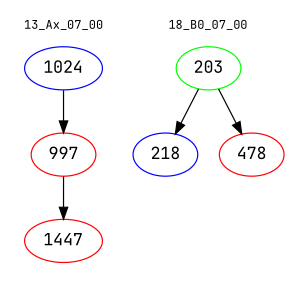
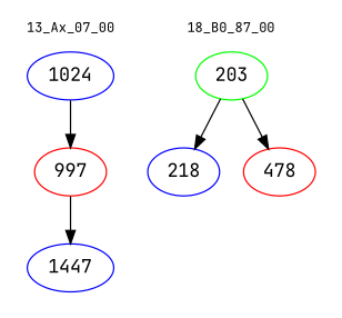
  digraph {
    fontname="JetBrains Mono"
    node [color=red fontname="JetBrains Mono"]
    edge [color=black fontname="JetBrains Mono"]
    n1 [label=997]
    n2 [color=blue label=1024]
-   n3 [label=1447]
+   n3 [color=blue label=1447]
    n4 [color=green label=203]
    n5 [color=blue label=218]
    n6 [label=478]
    subgraph cluster_1 {
      color=white
      fontsize=10
      label="13_Ax_07_00"
      n1
      n2
      n3
    }
    subgraph cluster_2 {
      color=white
      fontsize=10
-     label="18_B0_07_00"
+     label="18_B0_87_00"
      n4
      n5
      n6
    }
    n1 -> n3
    n2 -> n1
    n4 -> n5
    n4 -> n6
  }
